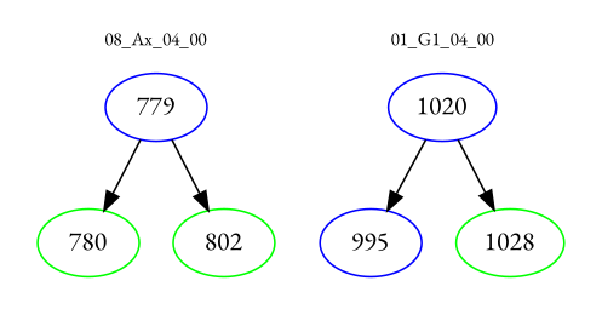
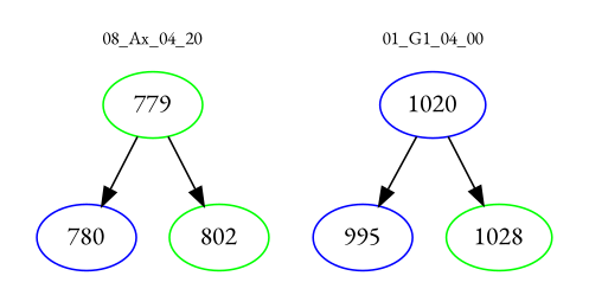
  digraph {
    fontname="EB Garamond"
    node [color=blue fontname="EB Garamond"]
    edge [color=black fontname="EB Garamond"]
-   n1 [label=779]
-   n2 [color=green label=780]
+   n1 [color=green label=779]
+   n2 [label=780]
    n3 [color=green label=802]
    n4 [label=1020]
    n5 [label=995]
    n6 [color=green label=1028]
    subgraph cluster_1 {
      color=white
      fontsize=10
-     label="08_Ax_04_00"
+     label="08_Ax_04_20"
      n1
      n2
      n3
    }
    subgraph cluster_2 {
      color=white
      fontsize=10
      label="01_G1_04_00"
      n4
      n5
      n6
    }
    n1 -> n2
    n1 -> n3
    n4 -> n5
    n4 -> n6
  }
